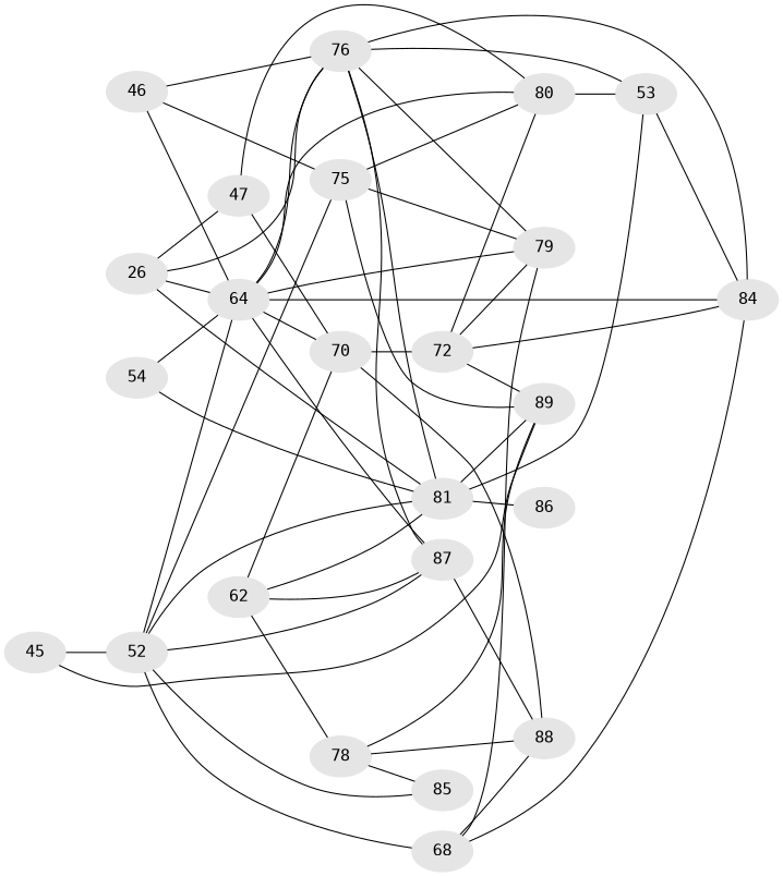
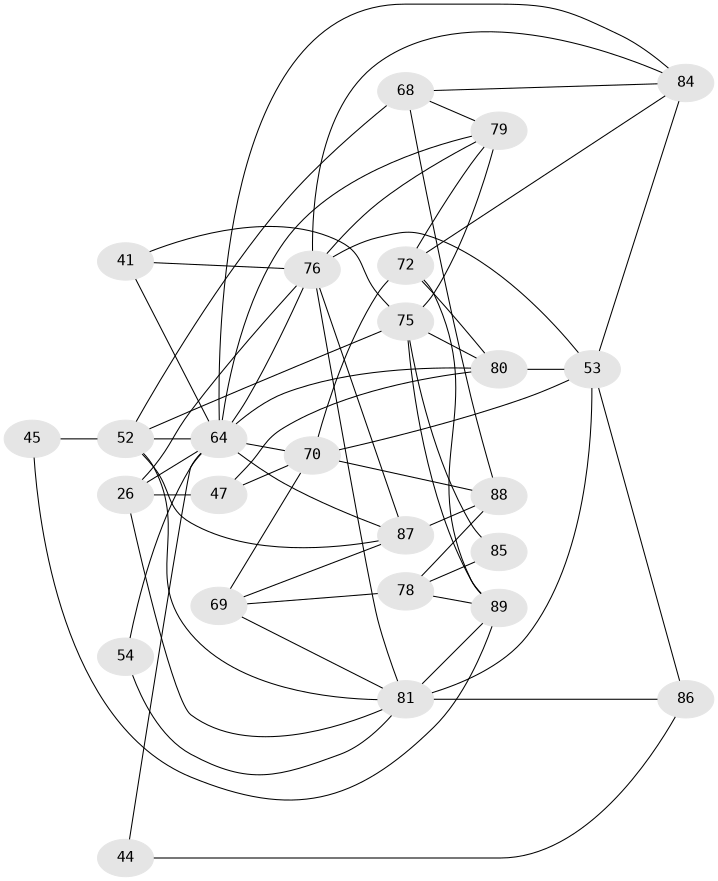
  graph {
    fontname="DejaVu Sans Mono"
    rankdir=LR
    node [color=gray90 fontname="DejaVu Sans Mono" style=filled]
    edge [fontname="DejaVu Sans Mono"]
    26 [super="+22"]
    47
    64 [super="+34+42+35+56"]
    76 [super="+65+25"]
    81 [super="+43+63+66"]
    70 [super="+60+57"]
    80 [super="+51+62"]
    87 [super="+31+55"]
    79 [super="+59"]
    84 [super="+61+77+58"]
    n11 [label=53 super="+67+82"]
    86 [super="+2"]
    89 [super="+71"]
+   44 [super="+27"]
    52 [super="+18+41"]
    75 [super="+20"]
    68 [super="+49"]
    85 [super="+28"]
    45
-   46 [super="+39"]
+   46 [super="+39" label=41]
    88 [super="+5"]
    72 [super="+32"]
    54
-   69 [label=62]
+   69
    78 [super="+73"]
    26 -- 47 [weight=2]
    26 -- 64 [weight=2]
    26 -- 76
    26 -- 81
    47 -- 70
    47 -- 80
    64 -- 76
    64 -- 70
    64 -- 80 [weight=4]
    64 -- 87 [weight=5]
    64 -- 79
    64 -- 84 [weight=3]
    76 -- 81 [weight=3]
    76 -- 87 [weight=2]
    76 -- 79
    76 -- 84 [weight=2]
    76 -- n11 [weight=2]
    81 -- n11
    81 -- 86 [weight=3]
    81 -- 89 [weight=2]
+   70 -- n11 [weight=2]
    70 -- 88
    70 -- 72 [weight=3]
    80 -- n11 [weight=2]
    87 -- 88
    n11 -- 84 [weight=2]
+   n11 -- 86
+   44 -- 64 [weight=2]
+   44 -- 86 [weight=2]
    52 -- 64 [weight=2]
    52 -- 81 [weight=3]
    52 -- 87 [weight=3]
    52 -- 75
    52 -- 68 [weight=2]
-   52 -- 85 [weight=4]
+   75 -- 85 [weight=4]
    75 -- 80
    75 -- 79
    75 -- 89
    68 -- 79 [weight=2]
    68 -- 84 [weight=2]
    68 -- 88 [weight=2]
    45 -- 89
    45 -- 52 [weight=3]
    46 -- 64 [weight=2]
    46 -- 76 [weight=4]
    46 -- 75 [weight=2]
    72 -- 80 [weight=2]
    72 -- 79
    72 -- 84 [weight=3]
    72 -- 89
    54 -- 64 [weight=2]
    54 -- 81 [weight=2]
    69 -- 81
    69 -- 70
    69 -- 87
    69 -- 78
    78 -- 89
    78 -- 85 [weight=2]
    78 -- 88 [weight=2]
  }
